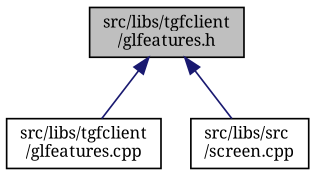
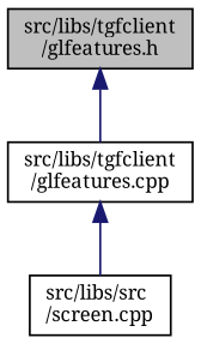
  digraph {
    fontname="Noto Serif"
    node [color=black fillcolor=white fontname="Noto Serif" fontsize=10 shape=record style=filled]
    edge [color=midnightblue dir=back fontname="Noto Serif" fontsize=10 labelfontname=Helvetica labelfontsize=10 style=solid]
    n1 [fillcolor=grey75 fontcolor=black height=0.2 label="src/libs/tgfclient\l/glfeatures.h" width=0.4]
    n2 [height=0.2 label="src/libs/tgfclient\l/glfeatures.cpp" width=0.4]
    n3 [height=0.2 label="src/libs/src\l/screen.cpp" width=0.4]
    n1 -> n2
-   n1 -> n3
+   n2 -> n3
  }
